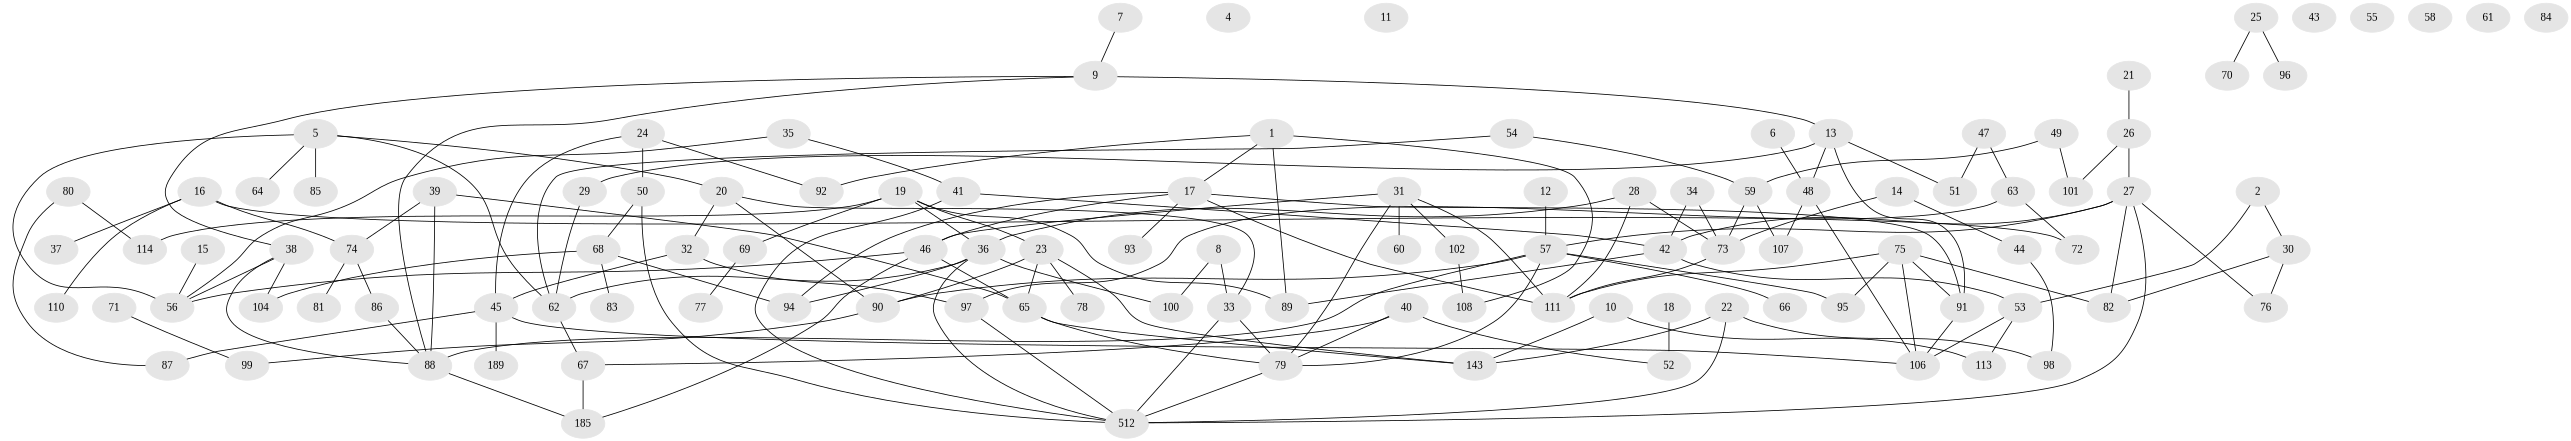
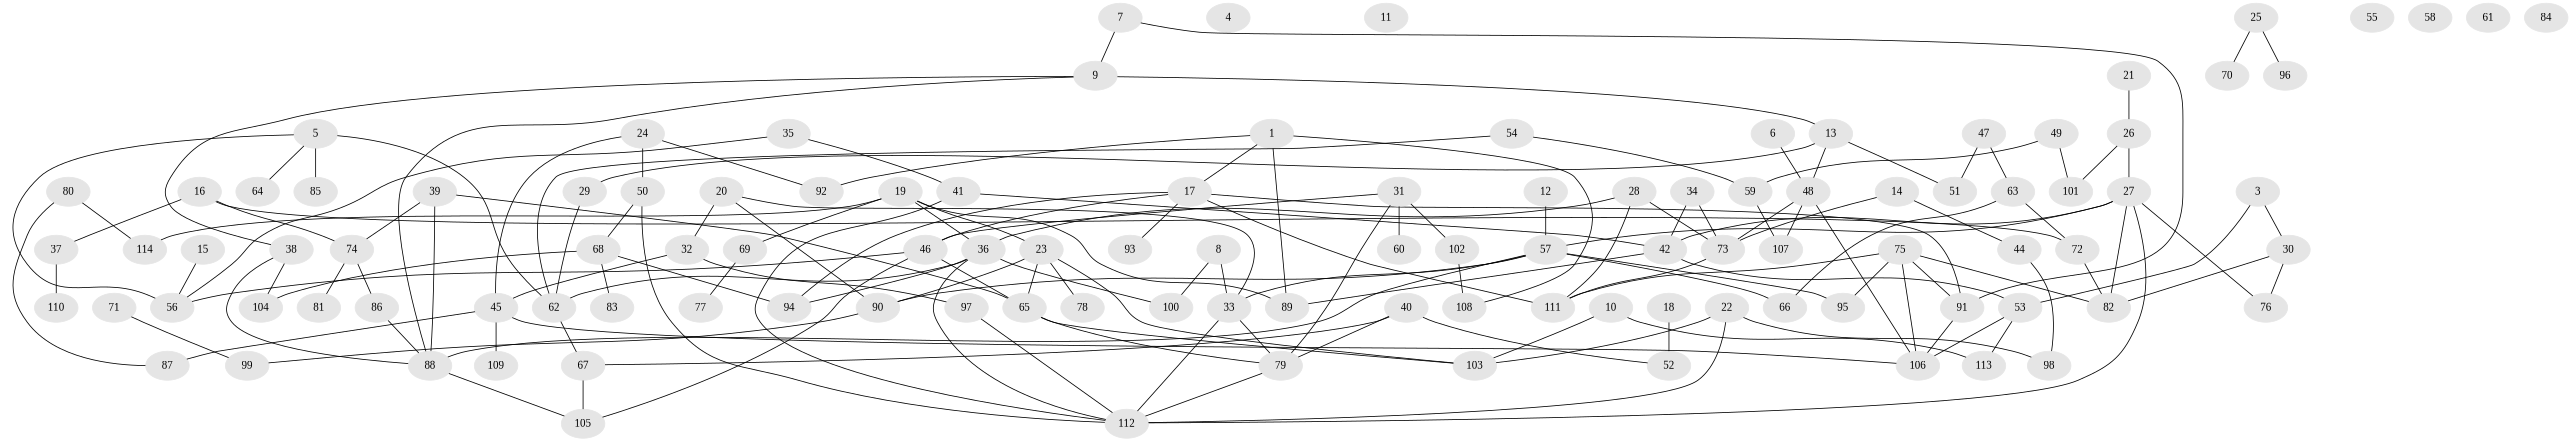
  graph {
    fontname="Liberation Serif"
    node [color=gray90 fontname="Liberation Serif" style=filled]
    edge [fontname="Liberation Serif"]
    1
    17
    89
    92
    108
    91
    46
    93
    94
    111
-   3 [label=2]
+   3
    30
    53
    76
    82
    113
    106
    4
    5
    20
    56
    62
    64
    85
    33
    32
    90
    67
    6
    48
    107
    7
    9
    13
    38
    88
    8
    100
-   112 [label=512]
+   112
    79
    29
    51
    104
-   105 [label=185]
+   105
    10
-   103 [label=143]
+   103
    11
    12
    57
    66
    95
    14
    44
    73
    98
    15
    16
    37
    72
    74
    110
    81
    86
    65
    18
    52
    19
    23
    36
    69
    114
    78
    77
    45
    97
    99
    21
    26
    27
    101
    22
    24
    50
    87
-   109 [label=189]
+   109
    68
    25
    70
    96
    42
    28
    31
    60
    102
    34
    35
    41
    39
    40
-   43
    47
    63
    49
    59
    83
    54
    55
    58
    61
    71
    75
    80
    84
    1 -- 17
    1 -- 89
    1 -- 92
    1 -- 108
    17 -- 91
    17 -- 46
    17 -- 93
    17 -- 94
    17 -- 111
    91 -- 106
    46 -- 56
    46 -- 105
    46 -- 65
    3 -- 30
    3 -- 53
    30 -- 76
    30 -- 82
    53 -- 113
    53 -- 106
-   5 -- 20
    5 -- 56
    5 -- 62
    5 -- 64
    5 -- 85
    20 -- 33
    20 -- 32
    20 -- 90
    62 -- 67
    33 -- 112
    33 -- 79
    32 -- 45
    32 -- 97
    90 -- 99
    67 -- 105
    6 -- 48
    48 -- 106
    48 -- 107
-   13 -- 91
+   7 -- 91
    7 -- 9
    9 -- 13
    9 -- 38
    9 -- 88
    13 -- 48
    13 -- 29
    13 -- 51
-   38 -- 56
    38 -- 88
    38 -- 104
    88 -- 105
    8 -- 33
    8 -- 100
    79 -- 112
    29 -- 62
    10 -- 113
    10 -- 103
    12 -- 57
    57 -- 90
    57 -- 88
-   57 -- 79
+   57 -- 33
    57 -- 66
    57 -- 95
    14 -- 44
    14 -- 73
    44 -- 98
    73 -- 111
    15 -- 56
    16 -- 37
    16 -- 72
    16 -- 74
-   16 -- 110
+   37 -- 110
+   72 -- 82
    74 -- 81
    74 -- 86
    86 -- 88
    65 -- 79
    65 -- 103
    18 -- 52
    19 -- 89
    19 -- 23
    19 -- 36
    19 -- 69
    19 -- 114
    23 -- 90
    23 -- 103
    23 -- 65
    23 -- 78
    36 -- 94
    36 -- 62
    36 -- 100
    36 -- 112
    69 -- 77
    45 -- 106
    45 -- 87
    45 -- 109
    97 -- 112
    21 -- 26
    26 -- 27
    26 -- 101
    27 -- 76
    27 -- 82
    27 -- 112
    27 -- 57
    27 -- 42
    22 -- 112
    22 -- 103
    22 -- 98
    24 -- 92
    24 -- 45
    24 -- 50
    50 -- 112
    50 -- 68
    68 -- 94
    68 -- 104
    68 -- 83
    25 -- 70
    25 -- 96
    42 -- 89
    42 -- 53
    28 -- 111
    28 -- 73
    28 -- 36
    31 -- 46
-   31 -- 111
    31 -- 79
    31 -- 60
    31 -- 102
    102 -- 108
    34 -- 73
    34 -- 42
    35 -- 56
    35 -- 41
    41 -- 112
    41 -- 42
    39 -- 88
    39 -- 74
    39 -- 65
    40 -- 67
    40 -- 79
    40 -- 52
    47 -- 51
    47 -- 63
    63 -- 72
-   63 -- 97
+   63 -- 66
    49 -- 101
    49 -- 59
    59 -- 107
-   59 -- 73
+   48 -- 73
    54 -- 62
    54 -- 59
    71 -- 99
    75 -- 91
    75 -- 111
    75 -- 82
    75 -- 106
    75 -- 95
    80 -- 114
    80 -- 87
  }
